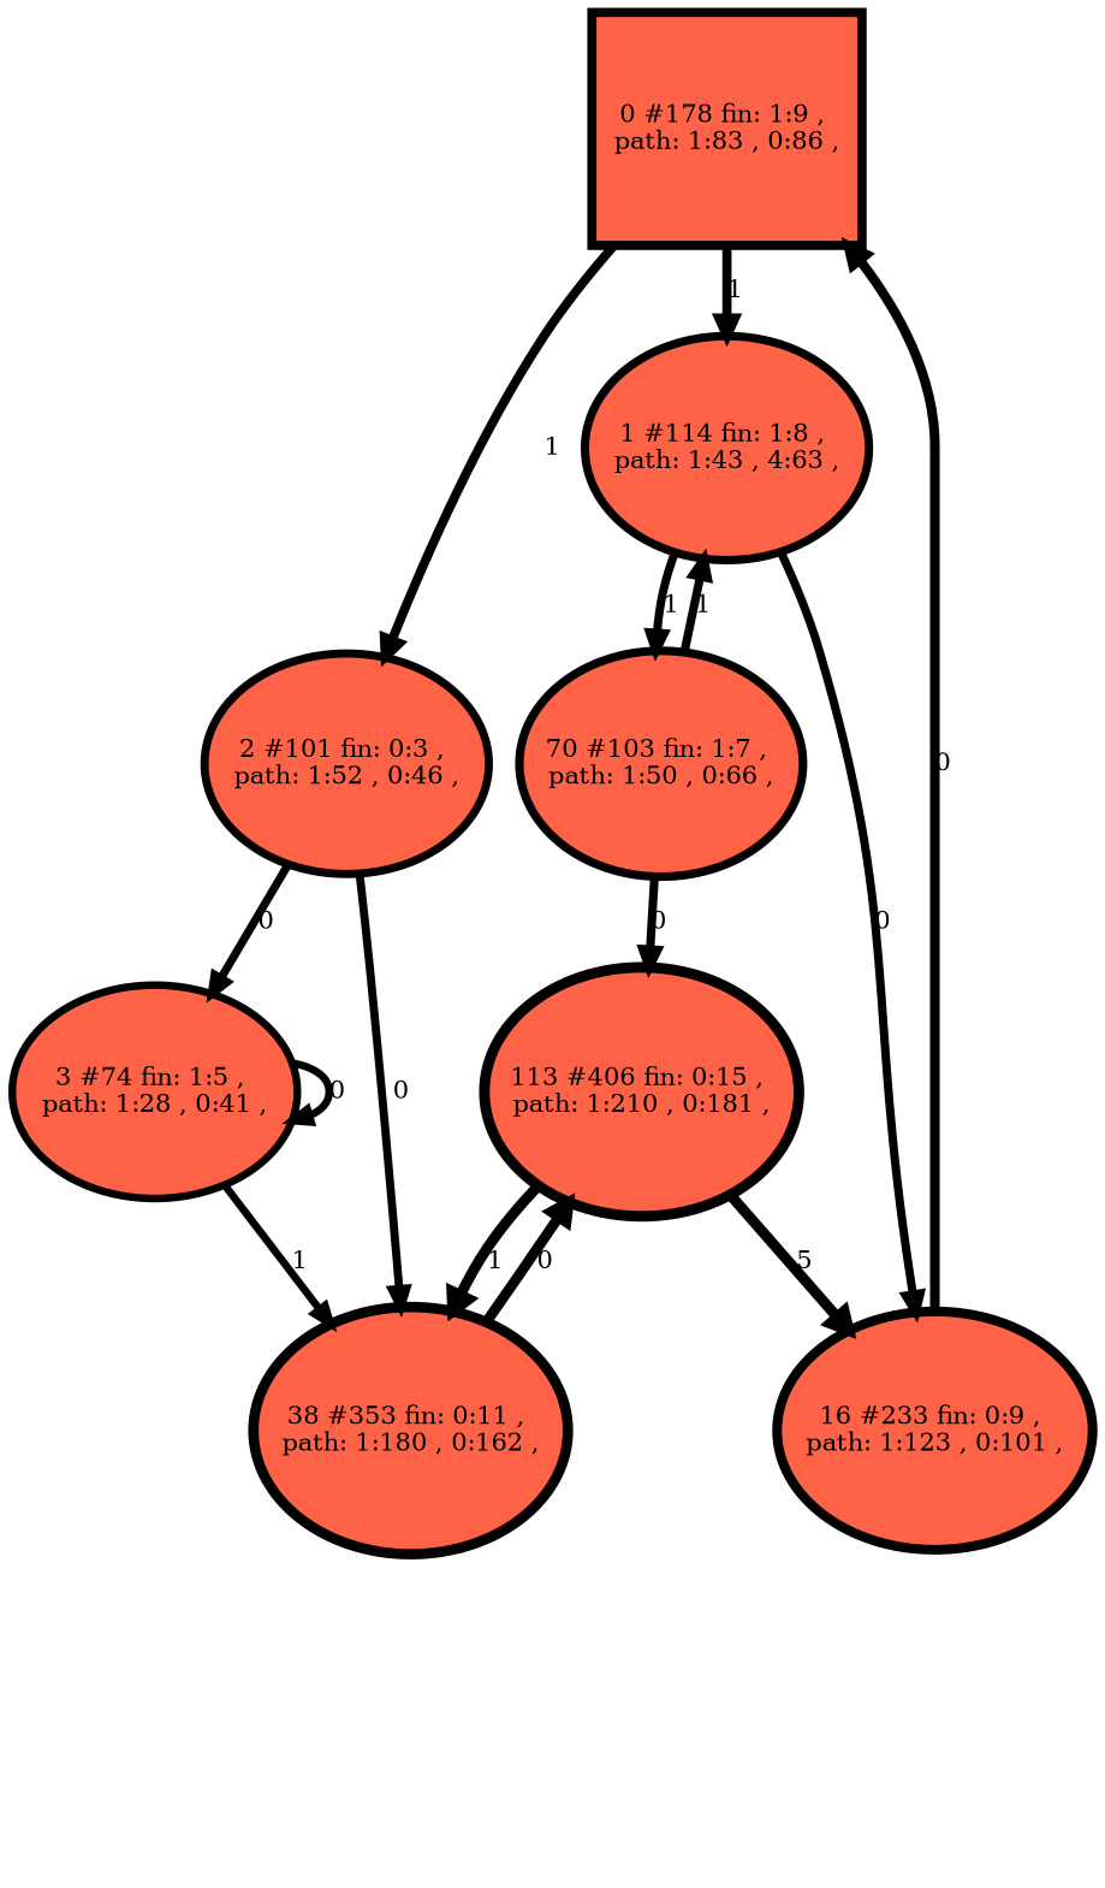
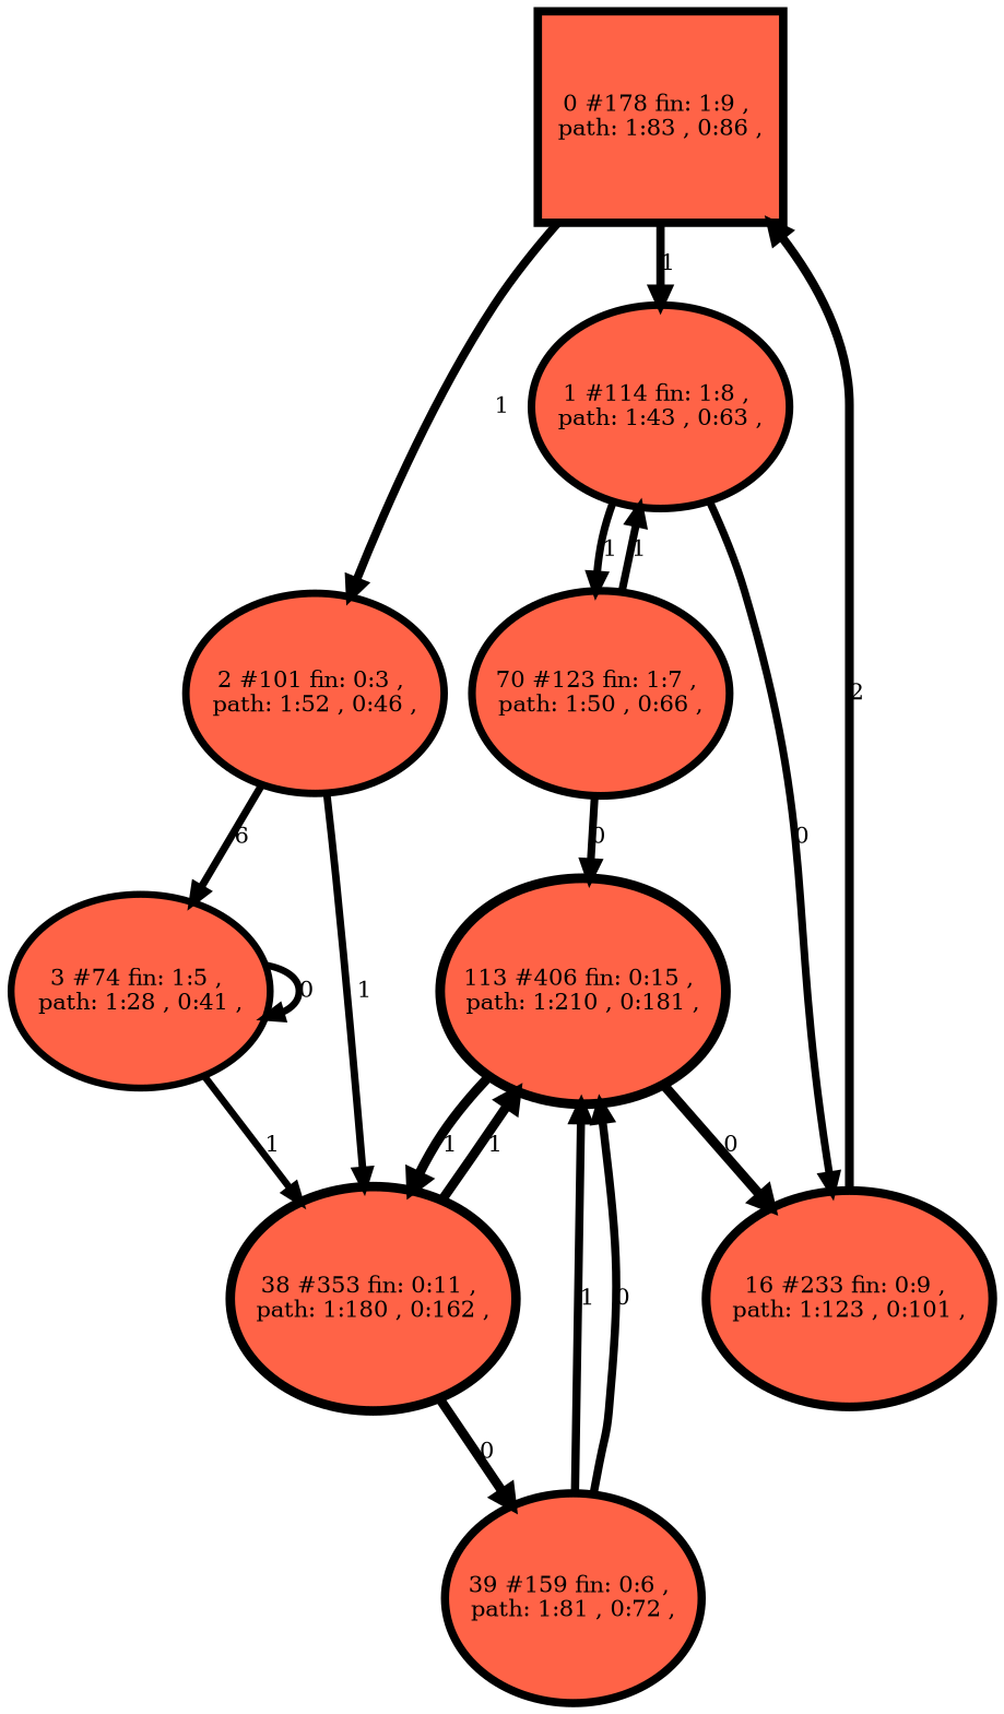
  digraph {
    node [fillcolor=tomato style=filled]
    edge [penwidth=5.18739]
    n1 [height=1.82251 label="0 #178 fin: 1:9 , \n path: 1:83 , 0:86 , " penwidth=5.18739 shape=box width=1.82251]
-   n2 [height=1.74832 label="1 #114 fin: 1:8 , \n path: 1:43 , 4:63 , " penwidth=4.74493 width=1.74832]
+   n2 [height=1.74832 label="1 #114 fin: 1:8 , \n path: 1:43 , 0:63 , " penwidth=4.74493 width=1.74832]
    n3 [height=1.72722 label="2 #101 fin: 0:3 , \n path: 1:52 , 0:46 , " penwidth=4.62497 width=1.72722]
-   n4 [height=1.76135 label="70 #103 fin: 1:7 , \n path: 1:50 , 0:66 , " penwidth=4.82028 width=1.76135]
+   n4 [height=1.76135 label="70 #123 fin: 1:7 , \n path: 1:50 , 0:66 , " penwidth=4.82028 width=1.76135]
    n5 [height=1.8649 label="16 #233 fin: 0:9 , \n path: 1:123 , 0:101 , " penwidth=5.45532 width=1.8649]
    n6 [height=1.92706 label="38 #353 fin: 0:11 , \n path: 1:180 , 0:162 , " penwidth=5.8693 width=1.92706]
    n7 [height=1.671 label="3 #74 fin: 1:5 , \n path: 1:28 , 0:41 , " penwidth=4.31749 width=1.671]
    n8 [height=1.94717 label="113 #406 fin: 0:15 , \n path: 1:210 , 0:181 , " penwidth=6.00881 width=1.94717]
+   n9 [height=1.80421 label="39 #159 fin: 0:6 , \n path: 1:81 , 0:72 , " penwidth=5.07517 width=1.80421]
    n1 -> n2 [label="1 "]
    n1 -> n3 [label="1 "]
    n2 -> n4 [label="1 " penwidth=4.74493]
    n2 -> n5 [label="0 " penwidth=4.74493]
-   n3 -> n6 [label="0 " penwidth=4.62497]
-   n3 -> n7 [label="0 " penwidth=4.62497]
+   n3 -> n6 [label="1 " penwidth=4.62497]
+   n3 -> n7 [label="6 " penwidth=4.62497]
    n4 -> n2 [label="1 " penwidth=4.82028]
    n4 -> n8 [label="0 " penwidth=4.82028]
-   n5 -> n1 [label="0 " penwidth=5.45532]
-   n6 -> n8 [label="0 " penwidth=5.8693]
+   n5 -> n1 [label="2 " penwidth=5.45532]
+   n6 -> n8 [label="1 " penwidth=5.8693]
+   n6 -> n9 [label="0 " penwidth=5.8693]
    n7 -> n6 [label="1 " penwidth=4.31749]
    n7 -> n7 [label="0 " penwidth=4.31749]
-   n8 -> n5 [label="5 " penwidth=6.00881]
+   n8 -> n5 [label="0 " penwidth=6.00881]
    n8 -> n6 [label="1 " penwidth=6.00881]
+   n9 -> n8 [label="1 " penwidth=5.07517]
+   n9 -> n8 [label="0 " penwidth=5.07517]
  }
